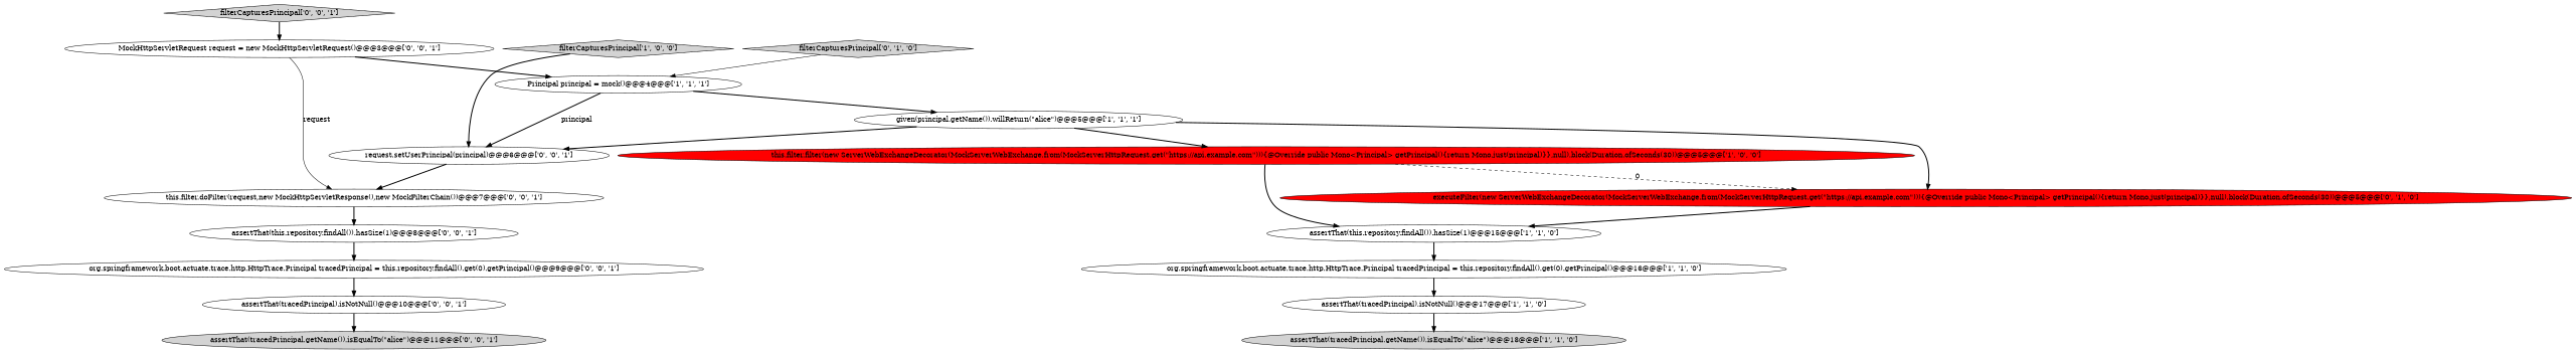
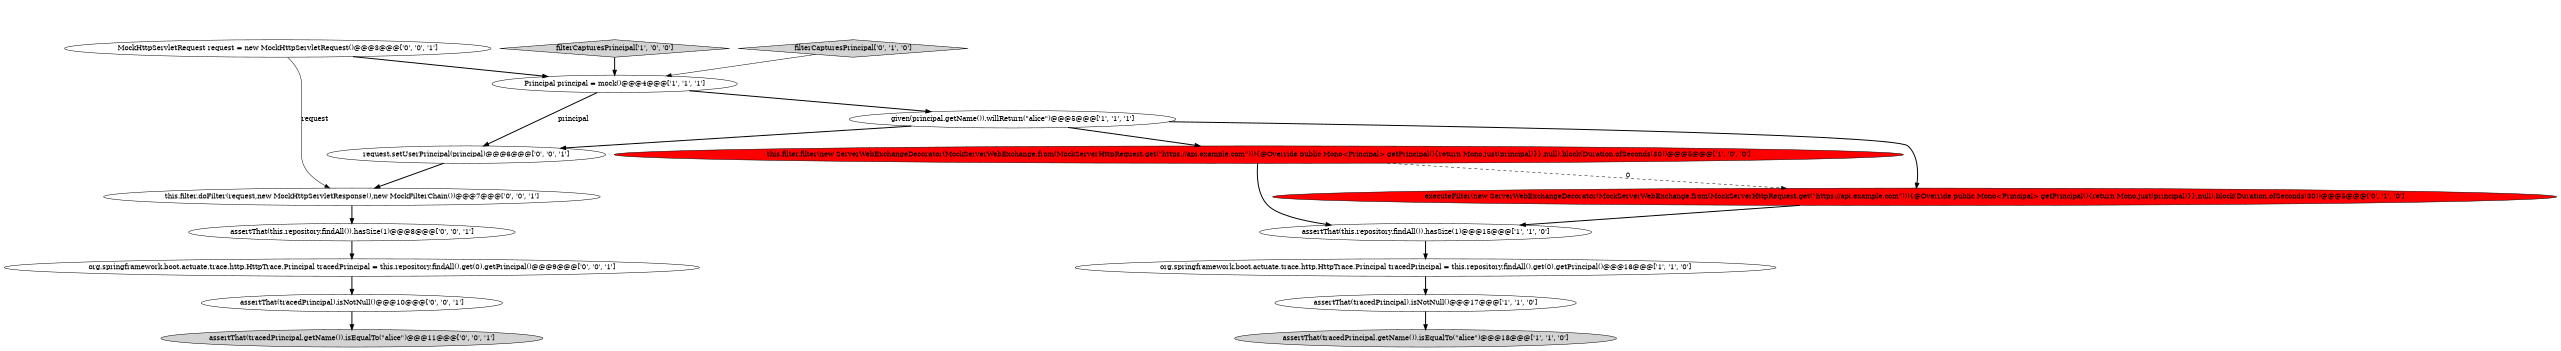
  digraph {
    node [fillcolor=white shape=ellipse style=filled]
    edge [style=bold]
-   n1 [fillcolor=lightgray label="filterCapturesPrincipal['0', '0', '1']" shape=diamond]
    n2 [label="MockHttpServletRequest request = new MockHttpServletRequest()@@@3@@@['0', '0', '1']"]
    n3 [label="Principal principal = mock()@@@4@@@['1', '1', '1']"]
    n4 [label="this.filter.doFilter(request,new MockHttpServletResponse(),new MockFilterChain())@@@7@@@['0', '0', '1']"]
    n5 [fillcolor=lightgray label="filterCapturesPrincipal['0', '1', '0']" shape=diamond]
    n6 [label="given(principal.getName()).willReturn(\"alice\")@@@5@@@['1', '1', '1']"]
    n7 [label="request.setUserPrincipal(principal)@@@6@@@['0', '0', '1']"]
    n8 [fillcolor=lightgray label="filterCapturesPrincipal['1', '0', '0']" shape=diamond]
    n9 [fillcolor=lightgray label="assertThat(tracedPrincipal.getName()).isEqualTo(\"alice\")@@@18@@@['1', '1', '0']"]
    n10 [fillcolor=red label="executeFilter(new ServerWebExchangeDecorator(MockServerWebExchange.from(MockServerHttpRequest.get(\"https://api.example.com\"))){@Override public Mono<Principal> getPrincipal(){return Mono.just(principal)}},null).block(Duration.ofSeconds(30))@@@5@@@['0', '1', '0']"]
    n11 [fillcolor=red label="this.filter.filter(new ServerWebExchangeDecorator(MockServerWebExchange.from(MockServerHttpRequest.get(\"https://api.example.com\"))){@Override public Mono<Principal> getPrincipal(){return Mono.just(principal)}},null).block(Duration.ofSeconds(30))@@@5@@@['1', '0', '0']"]
    n12 [label="assertThat(this.repository.findAll()).hasSize(1)@@@15@@@['1', '1', '0']"]
    n13 [label="org.springframework.boot.actuate.trace.http.HttpTrace.Principal tracedPrincipal = this.repository.findAll().get(0).getPrincipal()@@@16@@@['1', '1', '0']"]
    n14 [label="assertThat(tracedPrincipal).isNotNull()@@@17@@@['1', '1', '0']"]
    n15 [label="assertThat(this.repository.findAll()).hasSize(1)@@@8@@@['0', '0', '1']"]
    n16 [label="org.springframework.boot.actuate.trace.http.HttpTrace.Principal tracedPrincipal = this.repository.findAll().get(0).getPrincipal()@@@9@@@['0', '0', '1']"]
    n17 [fillcolor=lightgray label="assertThat(tracedPrincipal.getName()).isEqualTo(\"alice\")@@@11@@@['0', '0', '1']"]
    n18 [label="assertThat(tracedPrincipal).isNotNull()@@@10@@@['0', '0', '1']"]
-   n1 -> n2
    n2 -> n3
    n2 -> n4 [label=request style=solid]
    n3 -> n6
    n3 -> n7 [label=principal]
    n4 -> n15
    n5 -> n3 [style=solid]
    n6 -> n7
    n6 -> n10
    n6 -> n11
    n7 -> n4
-   n8 -> n7
+   n8 -> n3
    n10 -> n12
    n11 -> n10 [label=0 style=dashed]
    n11 -> n12
    n12 -> n13
    n13 -> n14
    n14 -> n9
    n15 -> n16
    n16 -> n18
    n18 -> n17
  }
